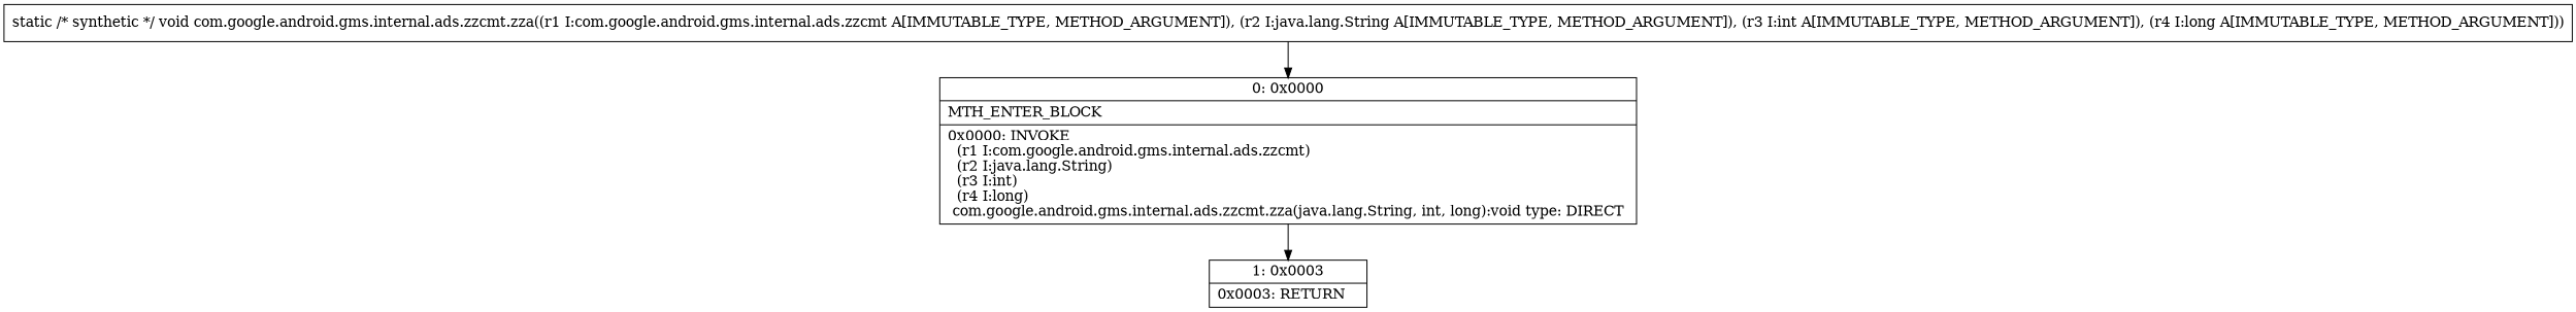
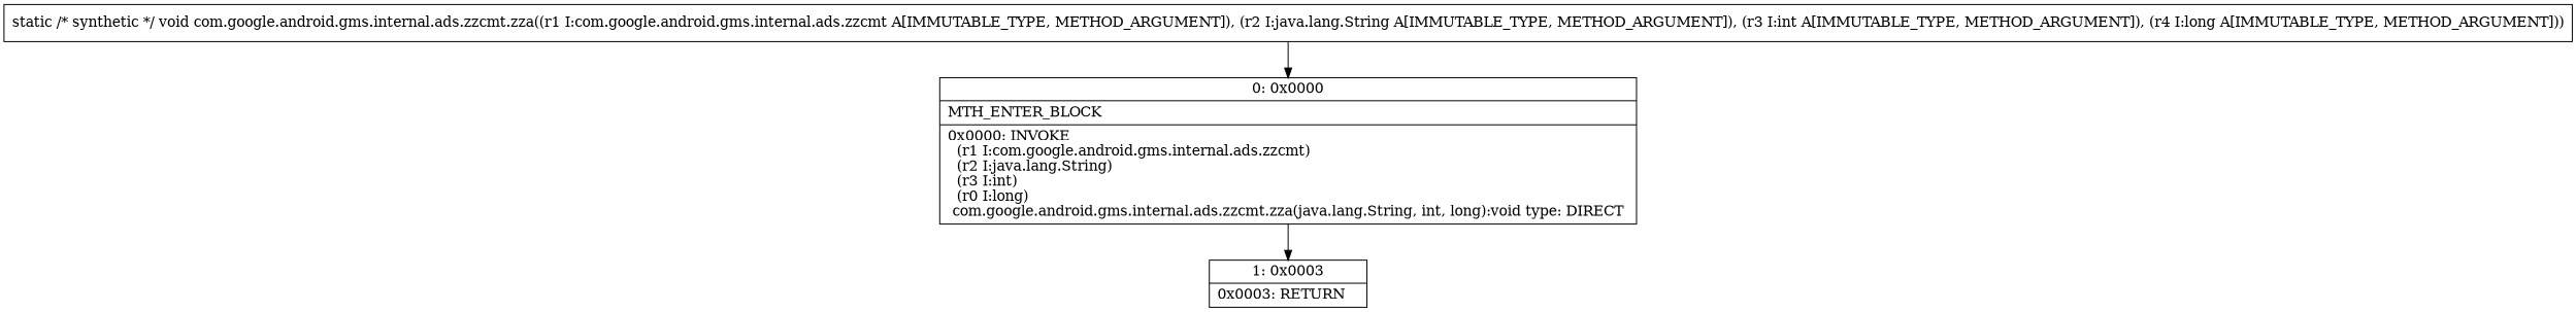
  digraph {
    node [shape=record]
-   n1 [label="{0\:\ 0x0000|MTH_ENTER_BLOCK\l|0x0000: INVOKE  \l  (r1 I:com.google.android.gms.internal.ads.zzcmt)\l  (r2 I:java.lang.String)\l  (r3 I:int)\l  (r4 I:long)\l com.google.android.gms.internal.ads.zzcmt.zza(java.lang.String, int, long):void type: DIRECT \l}"]
+   n1 [label="{0\:\ 0x0000|MTH_ENTER_BLOCK\l|0x0000: INVOKE  \l  (r1 I:com.google.android.gms.internal.ads.zzcmt)\l  (r2 I:java.lang.String)\l  (r3 I:int)\l  (r0 I:long)\l com.google.android.gms.internal.ads.zzcmt.zza(java.lang.String, int, long):void type: DIRECT \l}"]
    n2 [label="{1\:\ 0x0003|0x0003: RETURN   \l}"]
    n3 [label="{static \/* synthetic *\/ void com.google.android.gms.internal.ads.zzcmt.zza((r1 I:com.google.android.gms.internal.ads.zzcmt A[IMMUTABLE_TYPE, METHOD_ARGUMENT]), (r2 I:java.lang.String A[IMMUTABLE_TYPE, METHOD_ARGUMENT]), (r3 I:int A[IMMUTABLE_TYPE, METHOD_ARGUMENT]), (r4 I:long A[IMMUTABLE_TYPE, METHOD_ARGUMENT])) }"]
    n1 -> n2
    n3 -> n1
  }
